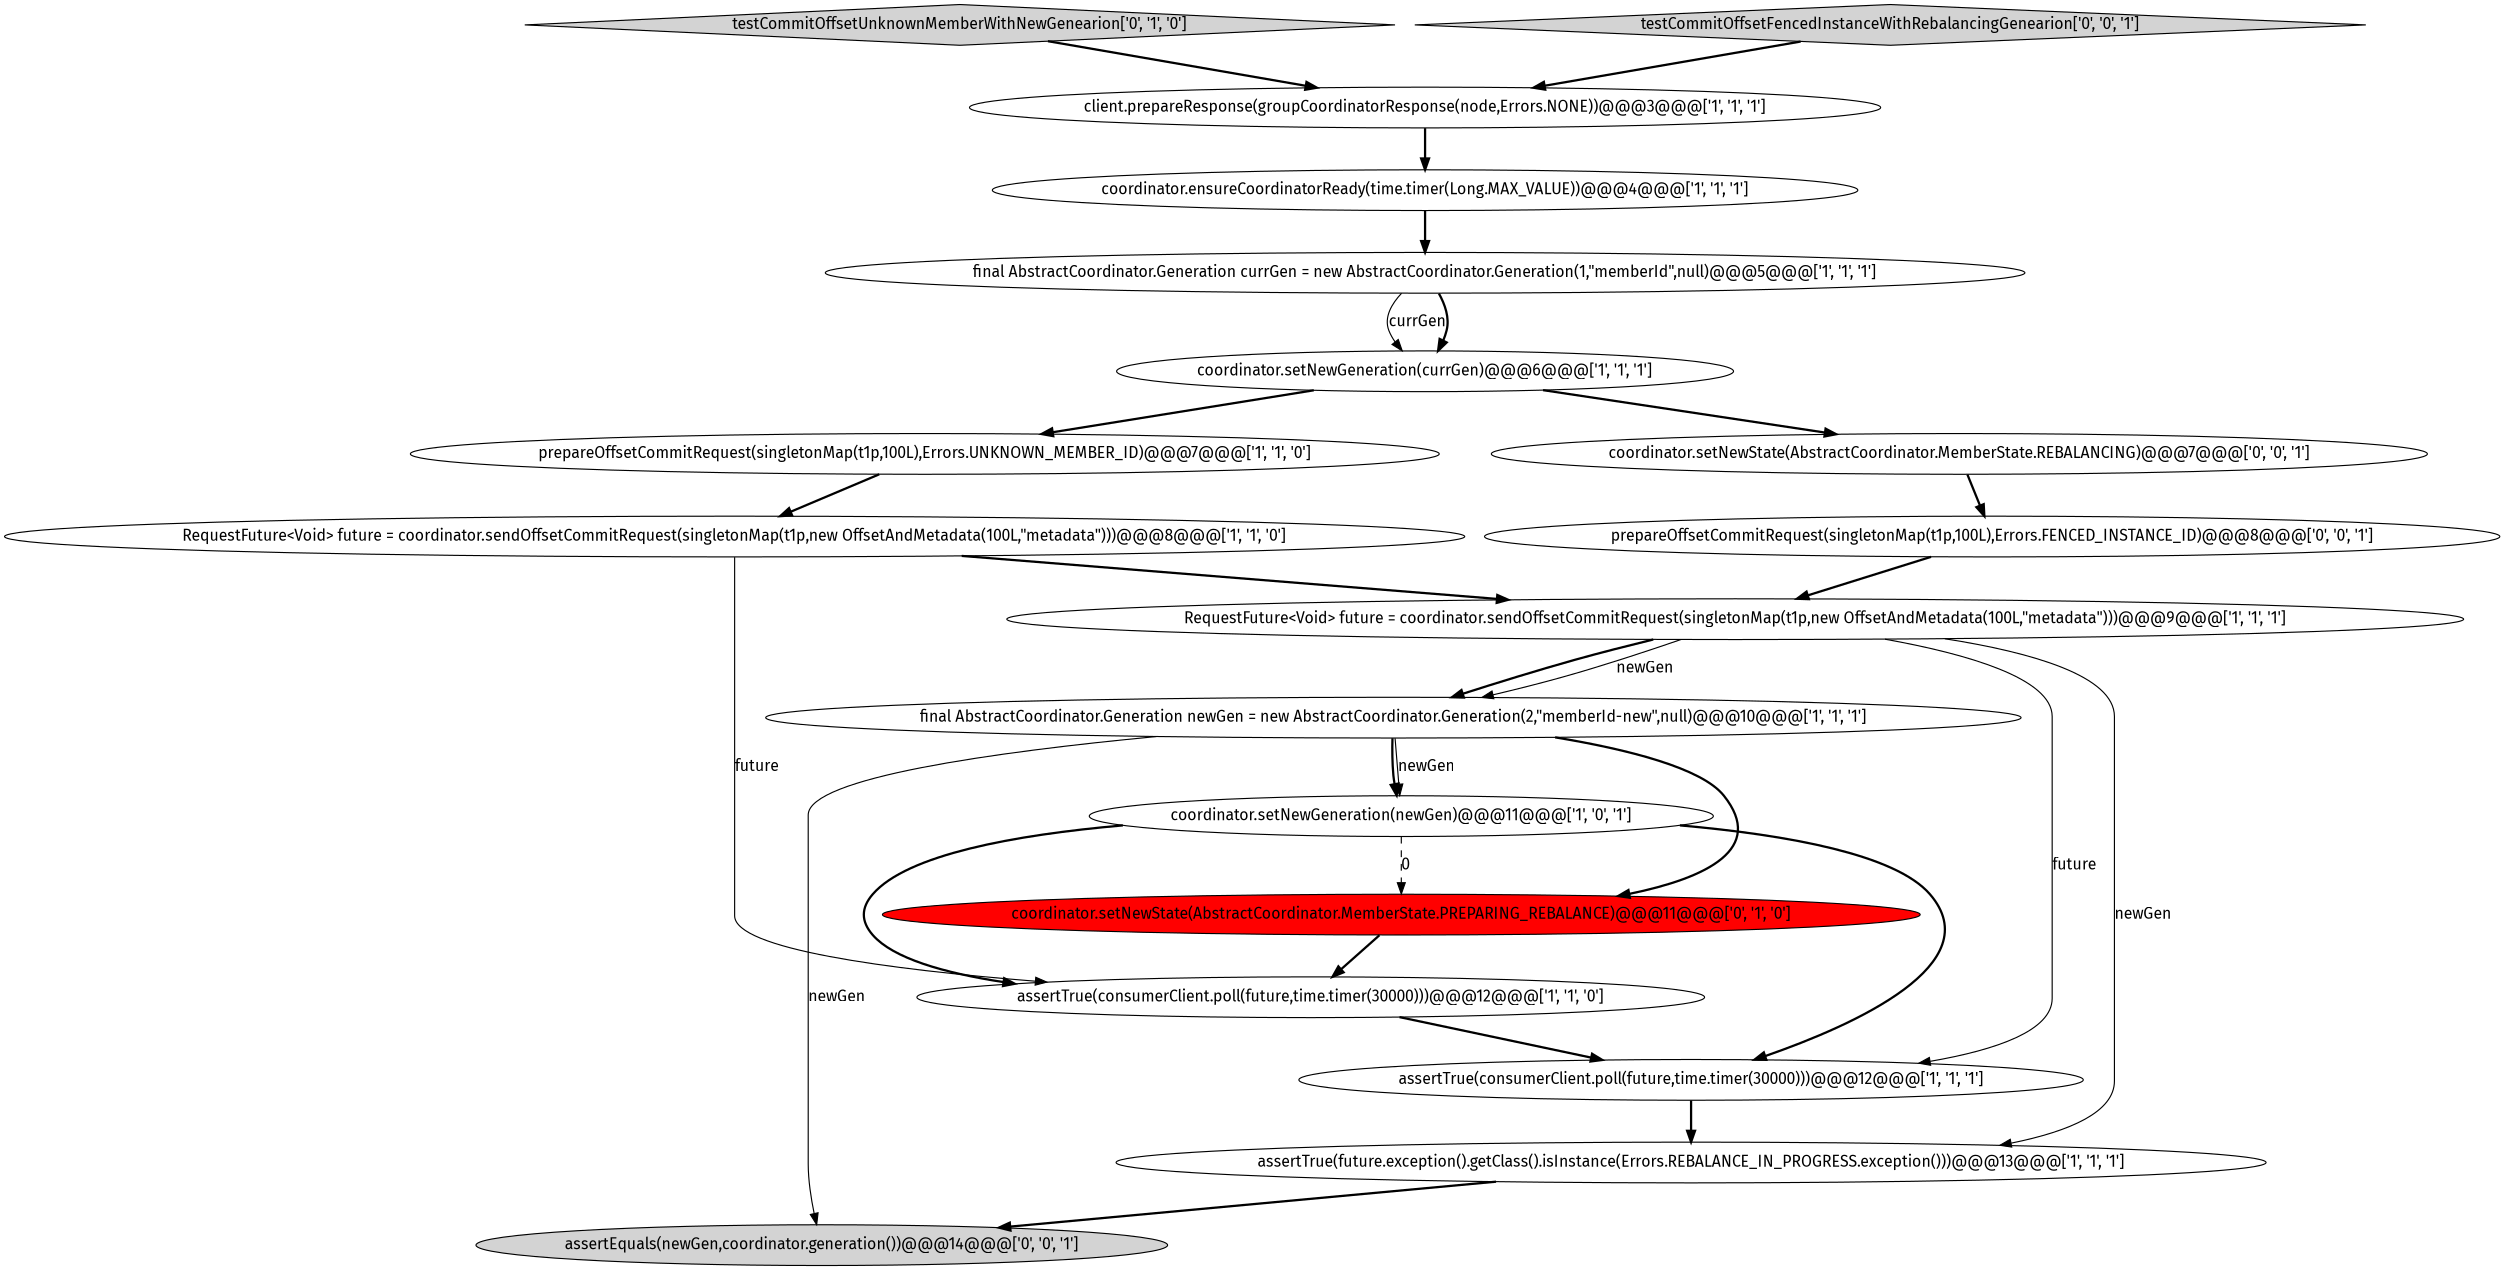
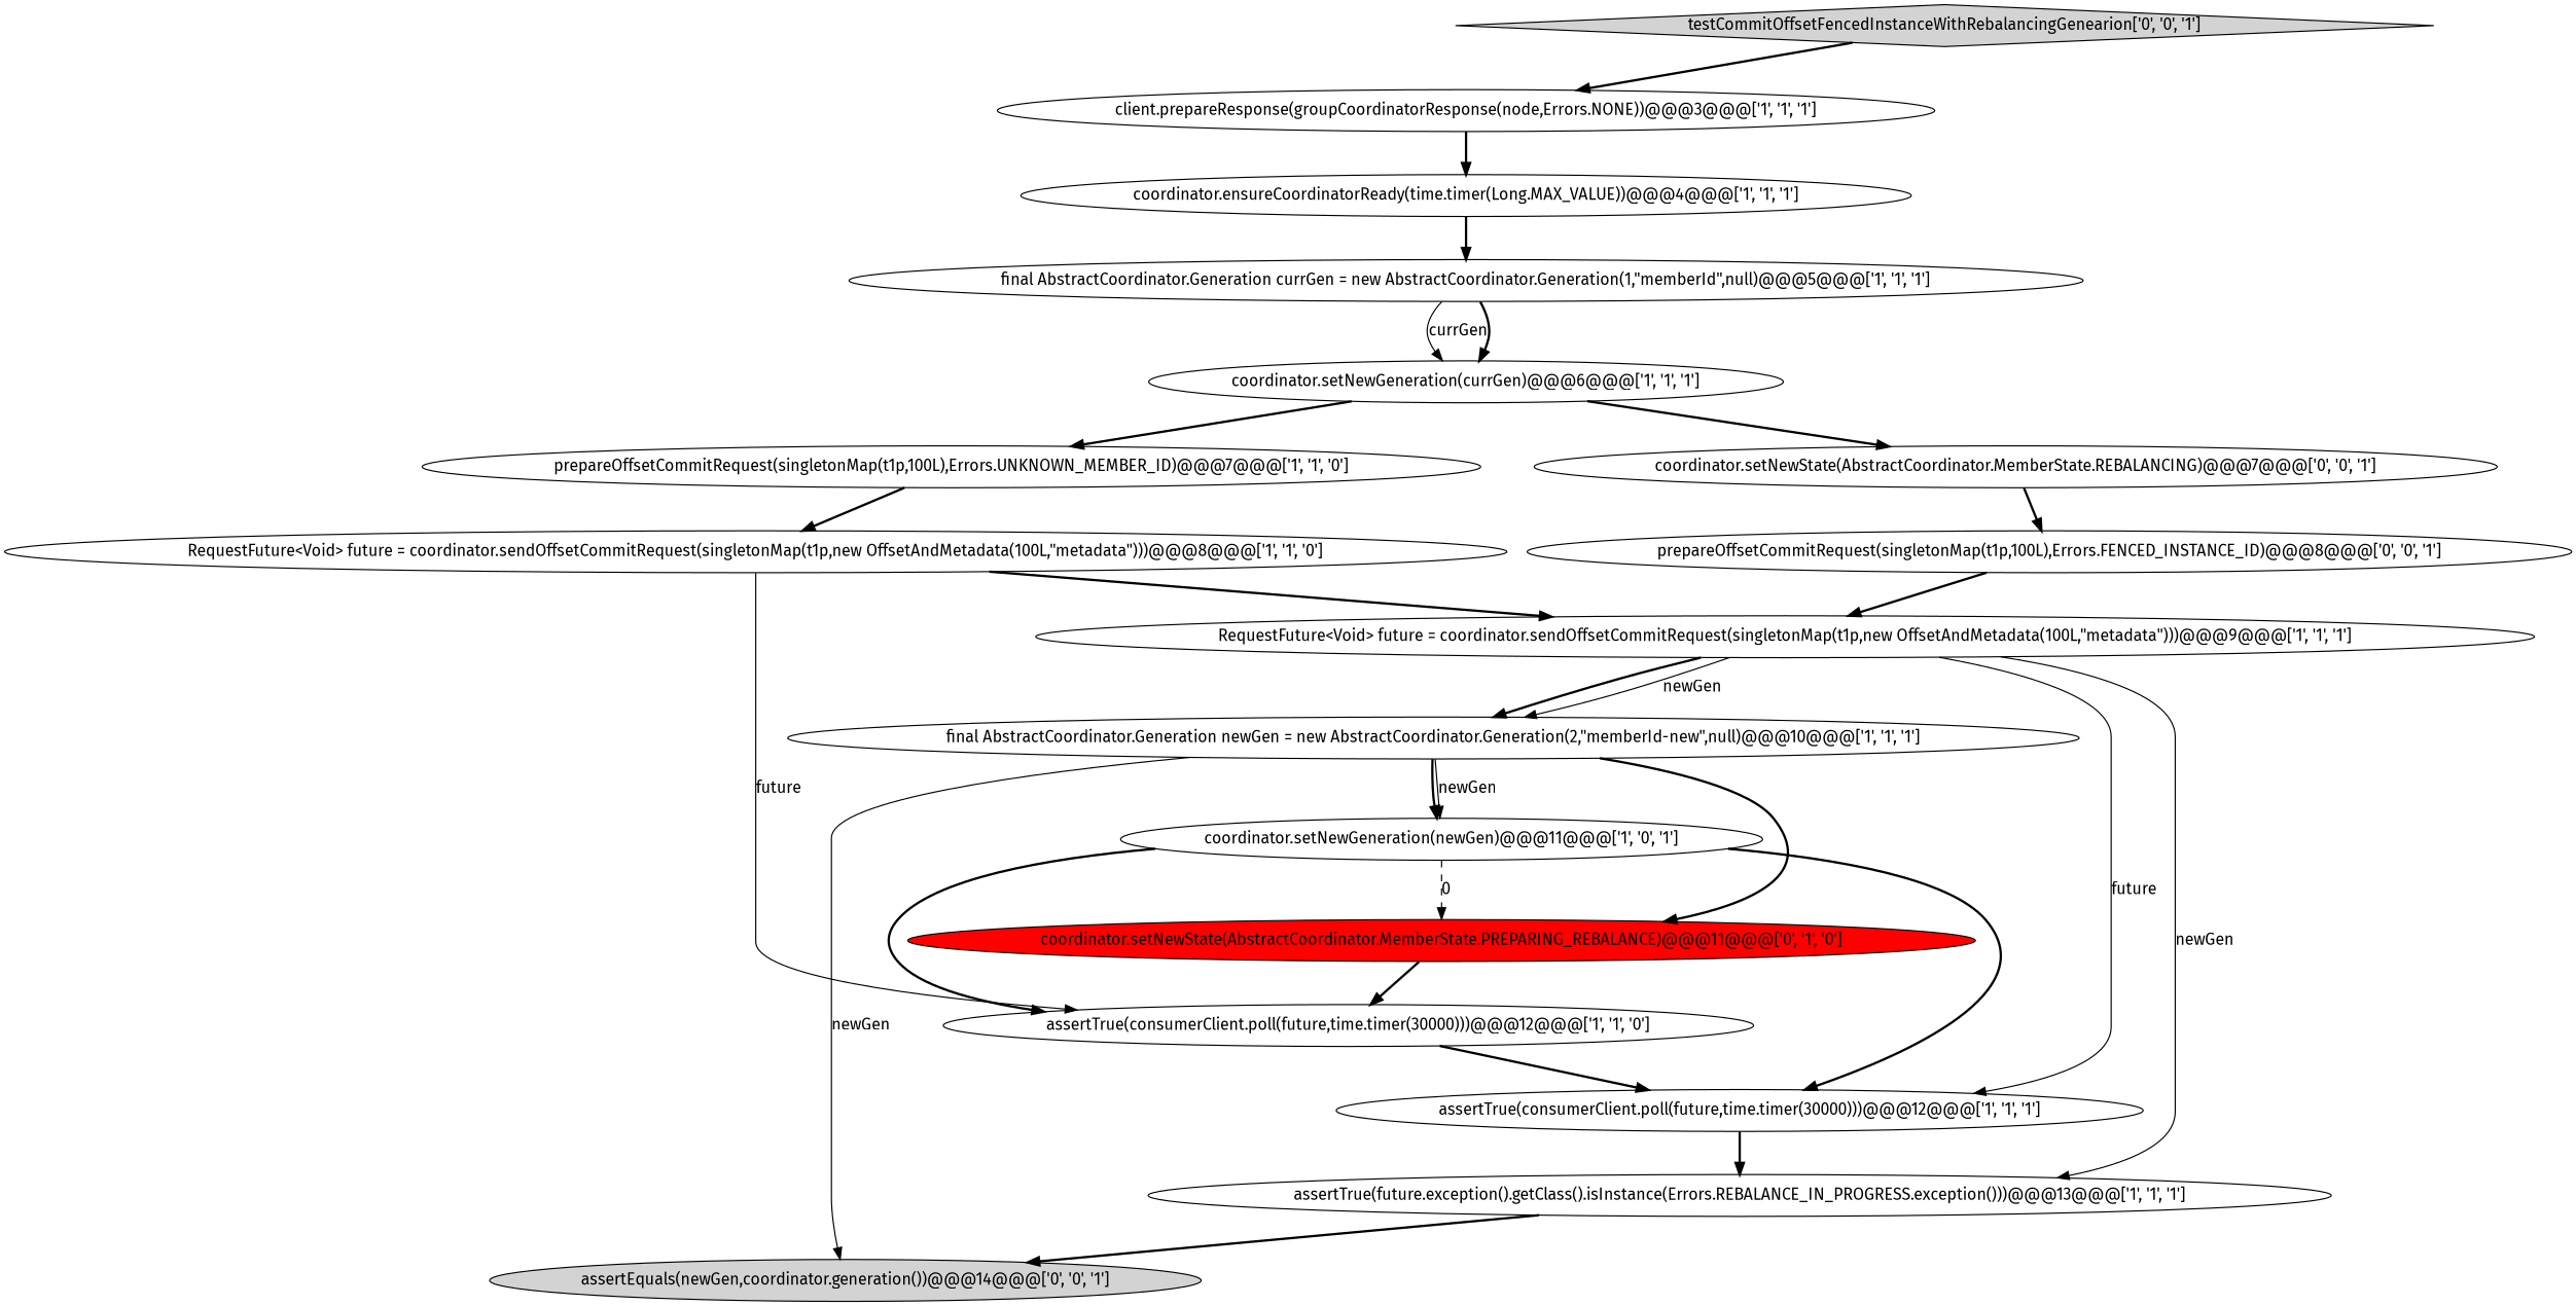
  digraph {
    fontname="Fira Sans"
    node [fillcolor=white fontname="Fira Sans" shape=ellipse style=filled]
    edge [fontname="Fira Sans" style=bold]
    n1 [label="coordinator.setNewState(AbstractCoordinator.MemberState.REBALANCING)@@@7@@@['0', '0', '1']"]
    n2 [label="prepareOffsetCommitRequest(singletonMap(t1p,100L),Errors.FENCED_INSTANCE_ID)@@@8@@@['0', '0', '1']"]
    n3 [label="RequestFuture<Void> future = coordinator.sendOffsetCommitRequest(singletonMap(t1p,new OffsetAndMetadata(100L,\"metadata\")))@@@9@@@['1', '1', '1']"]
    n4 [label="RequestFuture<Void> future = coordinator.sendOffsetCommitRequest(singletonMap(t1p,new OffsetAndMetadata(100L,\"metadata\")))@@@8@@@['1', '1', '0']"]
    n5 [label="assertTrue(consumerClient.poll(future,time.timer(30000)))@@@12@@@['1', '1', '0']"]
    n6 [label="assertTrue(consumerClient.poll(future,time.timer(30000)))@@@12@@@['1', '1', '1']"]
    n7 [label="assertTrue(future.exception().getClass().isInstance(Errors.REBALANCE_IN_PROGRESS.exception()))@@@13@@@['1', '1', '1']"]
    n8 [label="final AbstractCoordinator.Generation newGen = new AbstractCoordinator.Generation(2,\"memberId-new\",null)@@@10@@@['1', '1', '1']"]
    n9 [label="coordinator.ensureCoordinatorReady(time.timer(Long.MAX_VALUE))@@@4@@@['1', '1', '1']"]
    n10 [label="final AbstractCoordinator.Generation currGen = new AbstractCoordinator.Generation(1,\"memberId\",null)@@@5@@@['1', '1', '1']"]
    n11 [label="coordinator.setNewGeneration(currGen)@@@6@@@['1', '1', '1']"]
    n12 [fillcolor=lightgray label="assertEquals(newGen,coordinator.generation())@@@14@@@['0', '0', '1']"]
    n13 [fillcolor=red label="coordinator.setNewState(AbstractCoordinator.MemberState.PREPARING_REBALANCE)@@@11@@@['0', '1', '0']"]
-   n14 [fillcolor=lightgray label="testCommitOffsetUnknownMemberWithNewGenearion['0', '1', '0']" shape=diamond]
    n15 [label="client.prepareResponse(groupCoordinatorResponse(node,Errors.NONE))@@@3@@@['1', '1', '1']"]
    n16 [fillcolor=lightgray label="testCommitOffsetFencedInstanceWithRebalancingGenearion['0', '0', '1']" shape=diamond]
    n17 [label="coordinator.setNewGeneration(newGen)@@@11@@@['1', '0', '1']"]
    n18 [label="prepareOffsetCommitRequest(singletonMap(t1p,100L),Errors.UNKNOWN_MEMBER_ID)@@@7@@@['1', '1', '0']"]
    n1 -> n2
    n2 -> n3
    n3 -> n6 [label=future style=solid]
    n3 -> n7 [label=newGen style=solid]
    n3 -> n8
    n3 -> n8 [label=newGen style=solid]
    n4 -> n3
    n4 -> n5 [label=future style=solid]
    n5 -> n6
    n6 -> n7
    n7 -> n12
    n8 -> n12 [label=newGen style=solid]
    n8 -> n13
    n8 -> n17 [label=newGen style=solid]
    n8 -> n17
    n9 -> n10
    n10 -> n11 [label=currGen style=solid]
    n10 -> n11
    n11 -> n1
    n11 -> n18
    n13 -> n5
-   n14 -> n15
    n15 -> n9
    n16 -> n15
    n17 -> n5
    n17 -> n6
    n17 -> n13 [label=0 style=dashed]
    n18 -> n4
  }
